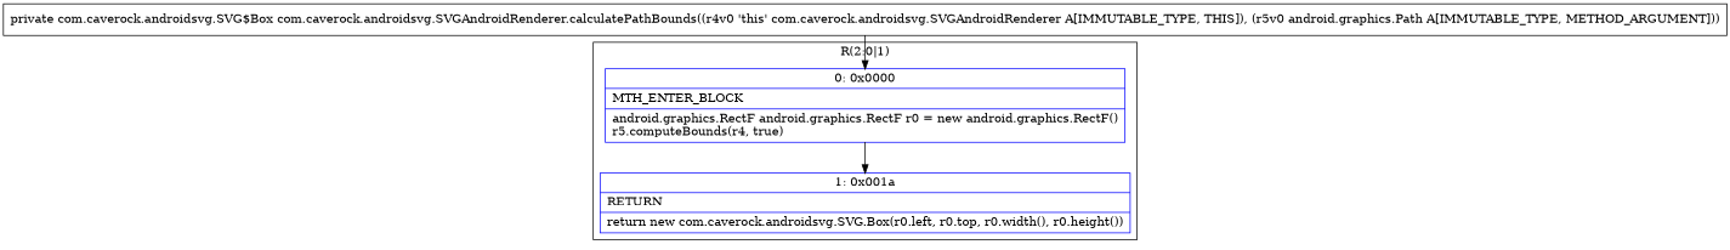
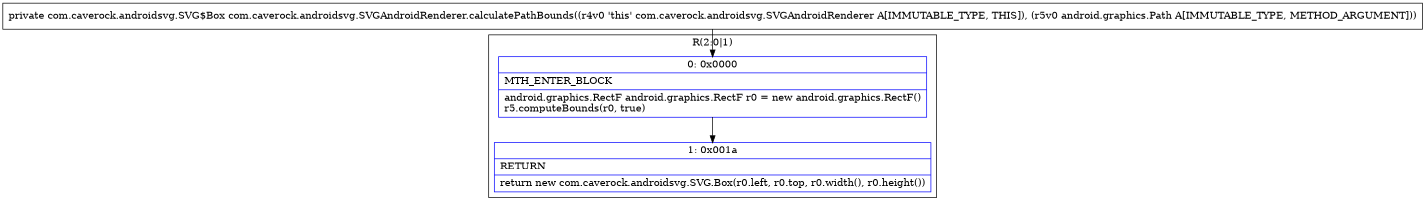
  digraph {
    node [color=blue shape=record]
-   n1 [label="{0\:\ 0x0000|MTH_ENTER_BLOCK\l|android.graphics.RectF android.graphics.RectF r0 = new android.graphics.RectF()\lr5.computeBounds(r4, true)\l}"]
+   n1 [label="{0\:\ 0x0000|MTH_ENTER_BLOCK\l|android.graphics.RectF android.graphics.RectF r0 = new android.graphics.RectF()\lr5.computeBounds(r0, true)\l}"]
    n2 [label="{1\:\ 0x001a|RETURN\l|return new com.caverock.androidsvg.SVG.Box(r0.left, r0.top, r0.width(), r0.height())\l}"]
    n3 [label="{private com.caverock.androidsvg.SVG$Box com.caverock.androidsvg.SVGAndroidRenderer.calculatePathBounds((r4v0 'this' com.caverock.androidsvg.SVGAndroidRenderer A[IMMUTABLE_TYPE, THIS]), (r5v0 android.graphics.Path A[IMMUTABLE_TYPE, METHOD_ARGUMENT])) }" color=""]
    subgraph cluster_1 {
      label="R(2:0|1)"
      n1
      n2
    }
    n1 -> n2
    n3 -> n1
  }
